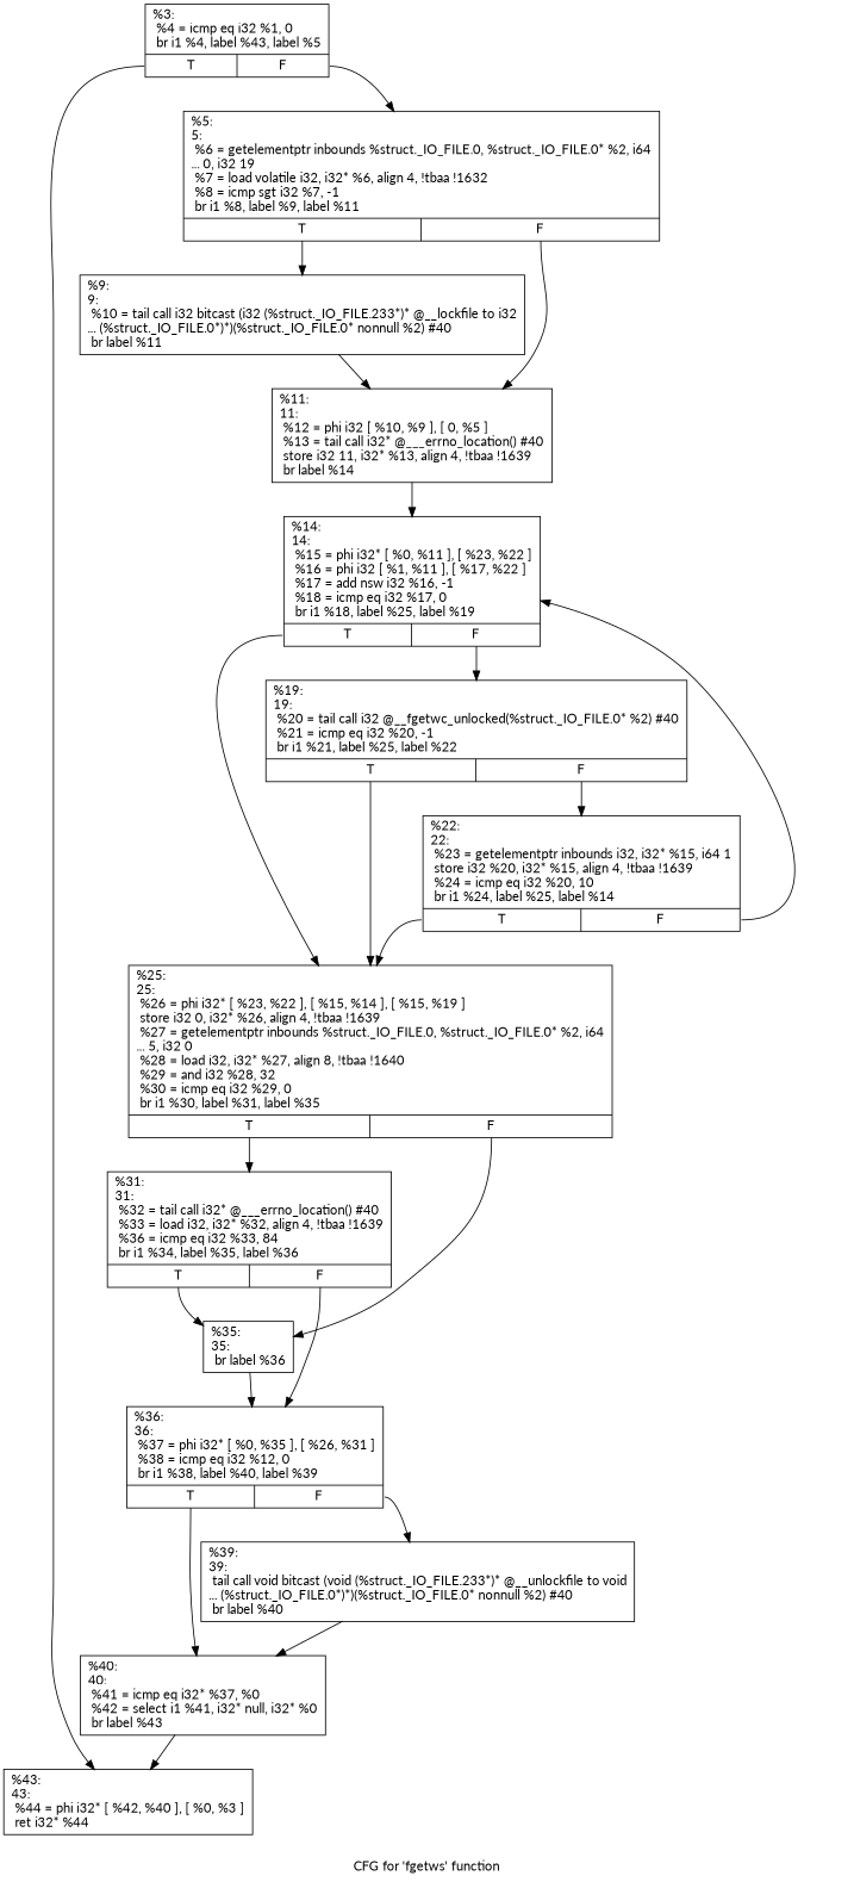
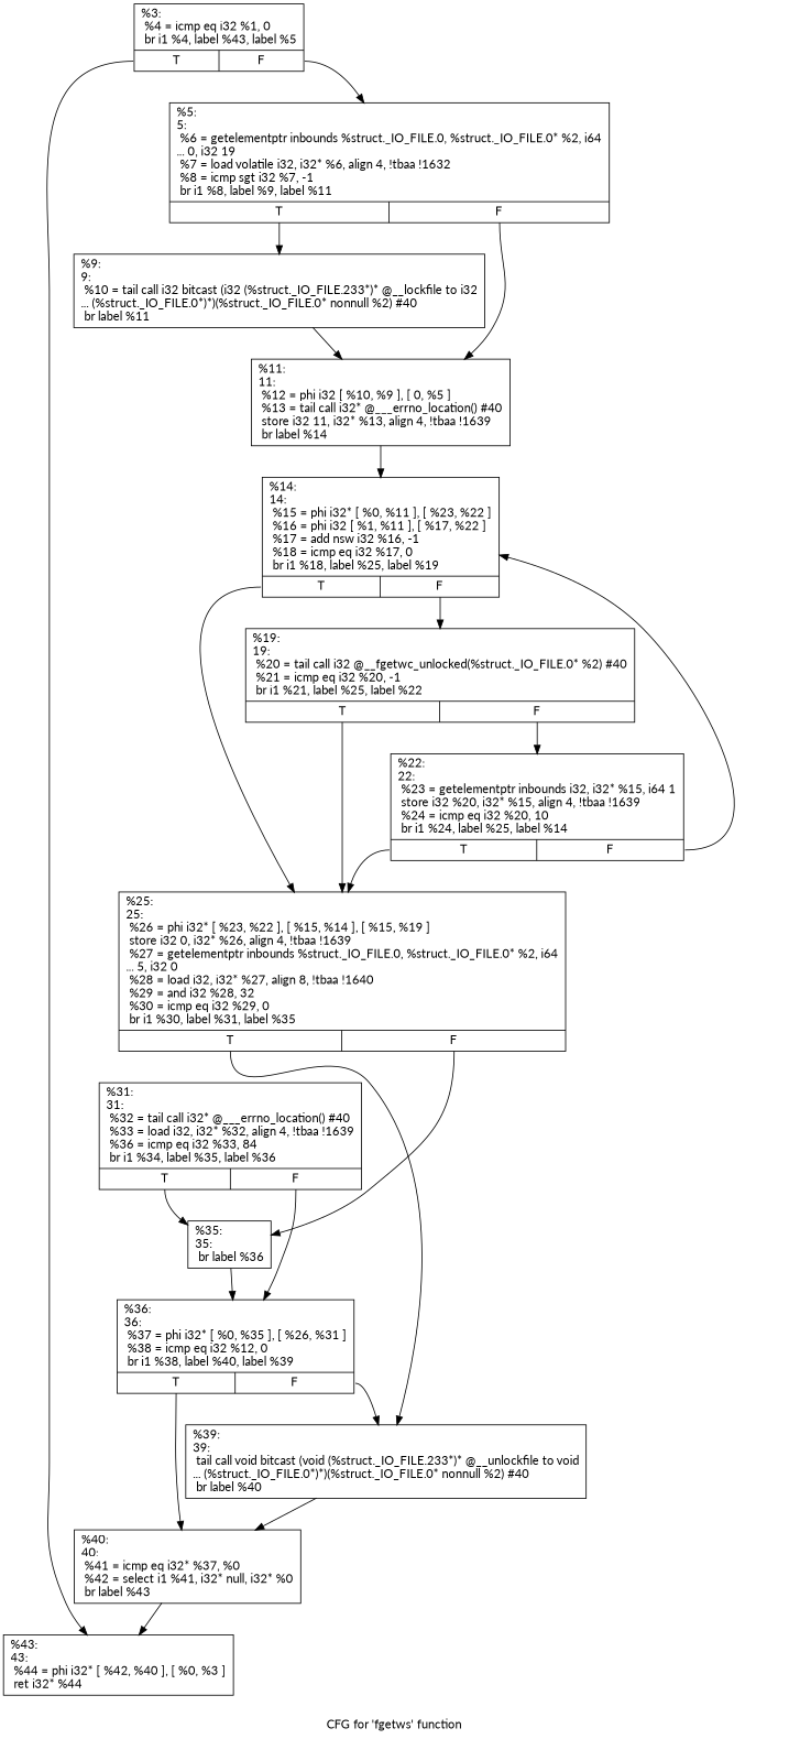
  digraph {
    fontname=Lato
    label="CFG for 'fgetws' function"
    node [fontname=Lato shape=record]
    edge [fontname=Lato tailport=s0]
    n1 [label="{%3:\l  %4 = icmp eq i32 %1, 0\l  br i1 %4, label %43, label %5\l|{<s0>T|<s1>F}}"]
    n2 [label="{%43:\l43:                                               \l  %44 = phi i32* [ %42, %40 ], [ %0, %3 ]\l  ret i32* %44\l}"]
    n3 [label="{%5:\l5:                                                \l  %6 = getelementptr inbounds %struct._IO_FILE.0, %struct._IO_FILE.0* %2, i64\l... 0, i32 19\l  %7 = load volatile i32, i32* %6, align 4, !tbaa !1632\l  %8 = icmp sgt i32 %7, -1\l  br i1 %8, label %9, label %11\l|{<s0>T|<s1>F}}"]
    n4 [label="{%9:\l9:                                                \l  %10 = tail call i32 bitcast (i32 (%struct._IO_FILE.233*)* @__lockfile to i32\l... (%struct._IO_FILE.0*)*)(%struct._IO_FILE.0* nonnull %2) #40\l  br label %11\l}"]
    n5 [label="{%11:\l11:                                               \l  %12 = phi i32 [ %10, %9 ], [ 0, %5 ]\l  %13 = tail call i32* @___errno_location() #40\l  store i32 11, i32* %13, align 4, !tbaa !1639\l  br label %14\l}"]
    n6 [label="{%14:\l14:                                               \l  %15 = phi i32* [ %0, %11 ], [ %23, %22 ]\l  %16 = phi i32 [ %1, %11 ], [ %17, %22 ]\l  %17 = add nsw i32 %16, -1\l  %18 = icmp eq i32 %17, 0\l  br i1 %18, label %25, label %19\l|{<s0>T|<s1>F}}"]
    n7 [label="{%25:\l25:                                               \l  %26 = phi i32* [ %23, %22 ], [ %15, %14 ], [ %15, %19 ]\l  store i32 0, i32* %26, align 4, !tbaa !1639\l  %27 = getelementptr inbounds %struct._IO_FILE.0, %struct._IO_FILE.0* %2, i64\l... 5, i32 0\l  %28 = load i32, i32* %27, align 8, !tbaa !1640\l  %29 = and i32 %28, 32\l  %30 = icmp eq i32 %29, 0\l  br i1 %30, label %31, label %35\l|{<s0>T|<s1>F}}"]
    n8 [label="{%19:\l19:                                               \l  %20 = tail call i32 @__fgetwc_unlocked(%struct._IO_FILE.0* %2) #40\l  %21 = icmp eq i32 %20, -1\l  br i1 %21, label %25, label %22\l|{<s0>T|<s1>F}}"]
    n9 [label="{%31:\l31:                                               \l  %32 = tail call i32* @___errno_location() #40\l  %33 = load i32, i32* %32, align 4, !tbaa !1639\l  %36 = icmp eq i32 %33, 84\l  br i1 %34, label %35, label %36\l|{<s0>T|<s1>F}}"]
    n10 [label="{%35:\l35:                                               \l  br label %36\l}"]
    n11 [label="{%22:\l22:                                               \l  %23 = getelementptr inbounds i32, i32* %15, i64 1\l  store i32 %20, i32* %15, align 4, !tbaa !1639\l  %24 = icmp eq i32 %20, 10\l  br i1 %24, label %25, label %14\l|{<s0>T|<s1>F}}"]
    n12 [label="{%36:\l36:                                               \l  %37 = phi i32* [ %0, %35 ], [ %26, %31 ]\l  %38 = icmp eq i32 %12, 0\l  br i1 %38, label %40, label %39\l|{<s0>T|<s1>F}}"]
    n13 [label="{%40:\l40:                                               \l  %41 = icmp eq i32* %37, %0\l  %42 = select i1 %41, i32* null, i32* %0\l  br label %43\l}"]
    n14 [label="{%39:\l39:                                               \l  tail call void bitcast (void (%struct._IO_FILE.233*)* @__unlockfile to void\l... (%struct._IO_FILE.0*)*)(%struct._IO_FILE.0* nonnull %2) #40\l  br label %40\l}"]
    n1 -> n2
    n1 -> n3 [tailport=s1]
    n3 -> n4
    n3 -> n5 [tailport=s1]
    n4 -> n5
    n5 -> n6
    n6 -> n7
    n6 -> n8 [tailport=s1]
-   n7 -> n9
+   n7 -> n14
    n7 -> n10 [tailport=s1]
    n8 -> n7
    n8 -> n11 [tailport=s1]
    n9 -> n10
    n9 -> n12 [tailport=s1]
    n10 -> n12
    n11 -> n6 [tailport=s1]
    n11 -> n7
    n12 -> n13
    n12 -> n14 [tailport=s1]
    n13 -> n2
    n14 -> n13
  }
